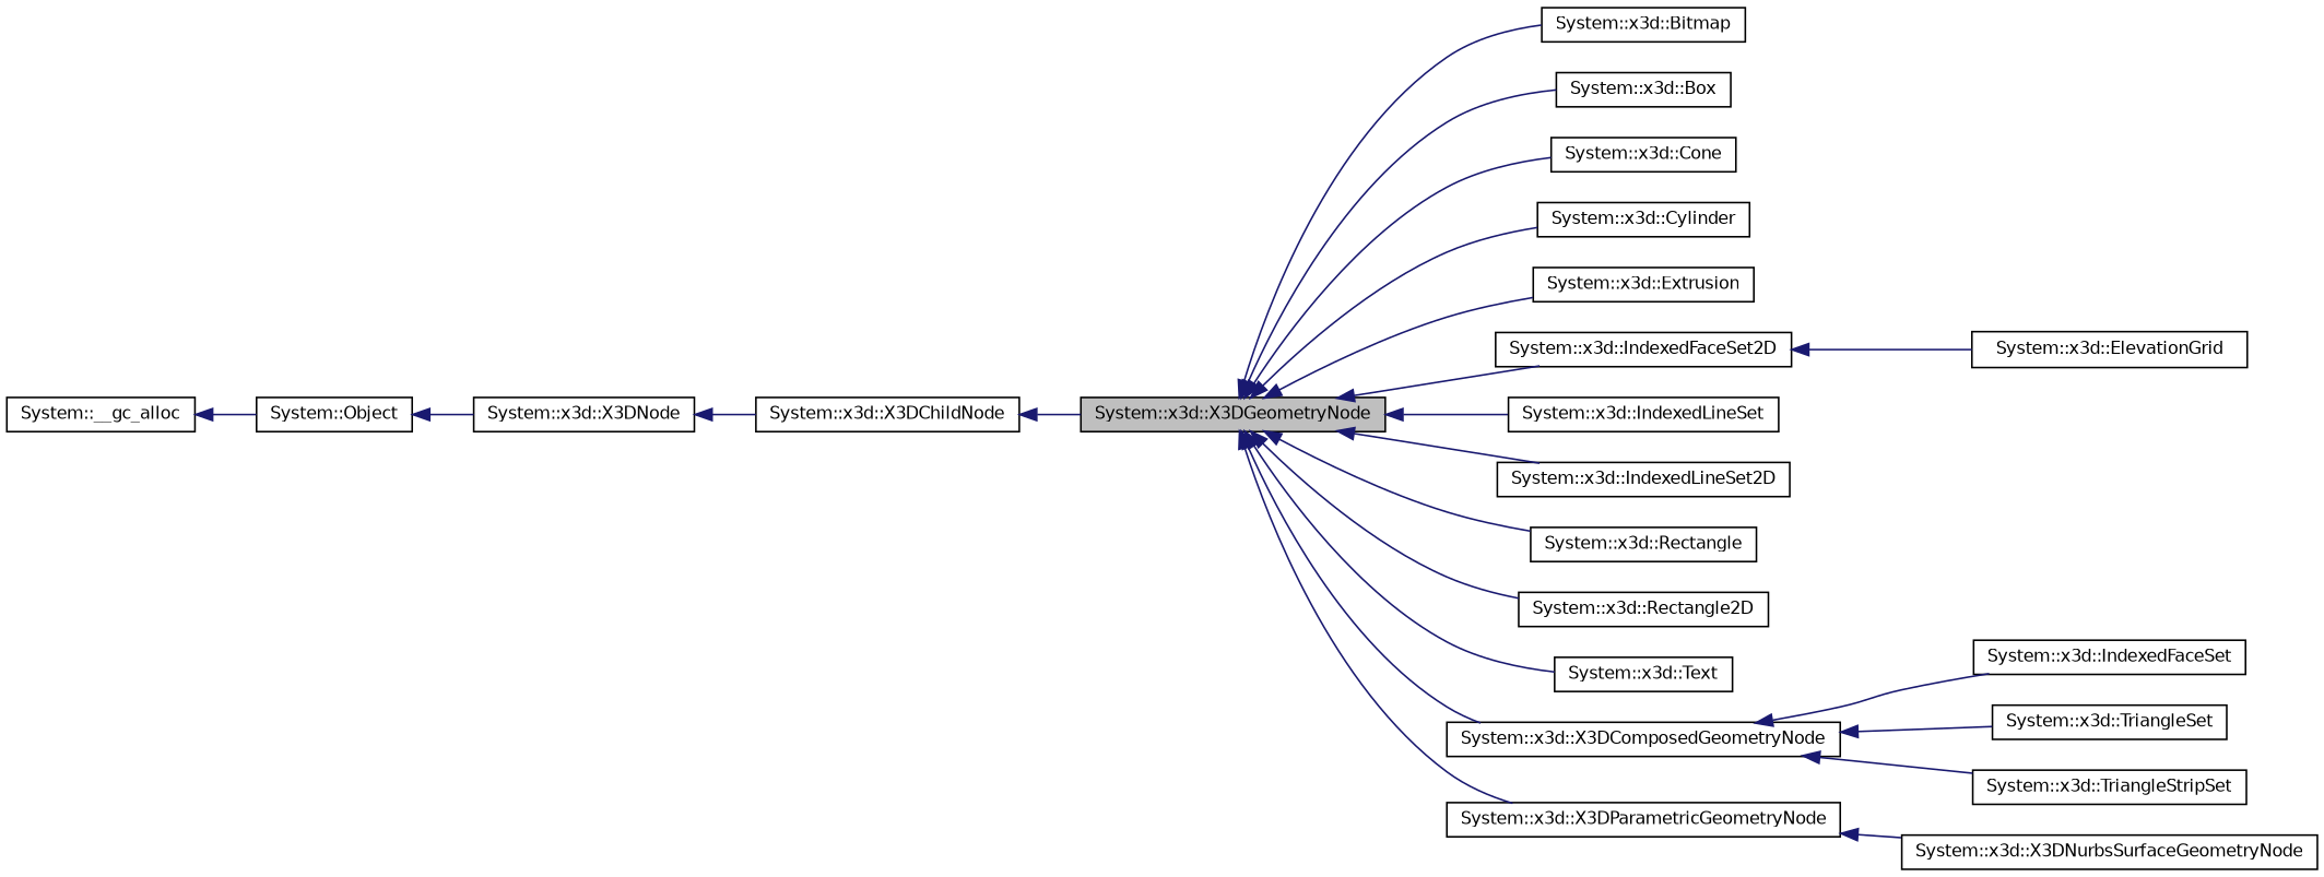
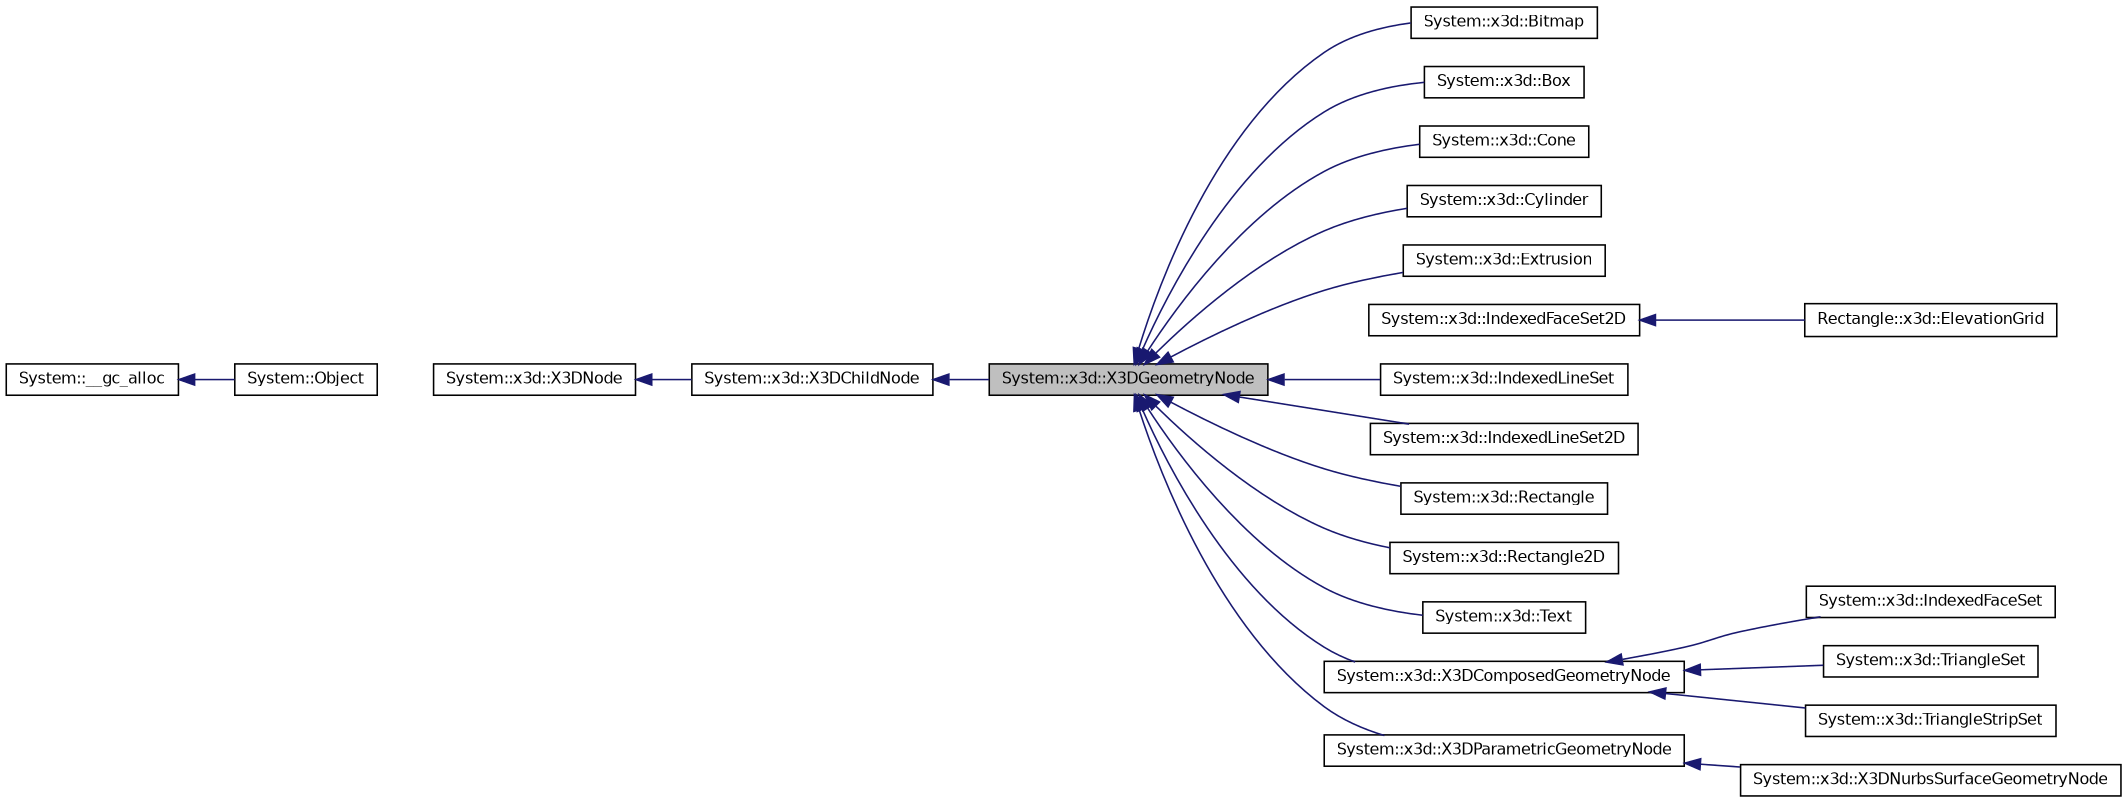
  digraph {
    rankdir=LR
    node [color=black fillcolor=white fontname=Helvetica fontsize=10 shape=record style=filled]
    edge [color=midnightblue dir=back fontname=Helvetica fontsize=10 labelfontname=Helvetica labelfontsize=10 style=solid]
    n1 [fillcolor=grey75 fontcolor=black height=0.2 label="System::x3d::X3DGeometryNode" width=0.4]
    n2 [height=0.2 label="System::x3d::Bitmap" width=0.4]
    n3 [height=0.2 label="System::x3d::Box" width=0.4]
    n4 [height=0.2 label="System::x3d::Cone" width=0.4]
    n5 [height=0.2 label="System::x3d::Cylinder" width=0.4]
    n6 [height=0.2 label="System::x3d::Extrusion" width=0.4]
    n7 [height=0.2 label="System::x3d::IndexedFaceSet2D" width=0.4]
    n8 [height=0.2 label="System::x3d::IndexedLineSet" width=0.4]
    n9 [height=0.2 label="System::x3d::IndexedLineSet2D" width=0.4]
    n10 [height=0.2 label="System::x3d::Rectangle" width=0.4]
    n11 [height=0.2 label="System::x3d::Rectangle2D" width=0.4]
    n12 [height=0.2 label="System::x3d::Text" width=0.4]
    n13 [height=0.2 label="System::x3d::X3DComposedGeometryNode" width=0.4]
    n14 [height=0.2 label="System::x3d::X3DParametricGeometryNode" width=0.4]
-   n15 [height=0.2 label="System::x3d::ElevationGrid" width=0.4]
+   n15 [height=0.2 label="Rectangle::x3d::ElevationGrid" width=0.4]
    n16 [height=0.2 label="System::x3d::IndexedFaceSet" width=0.4]
    n17 [height=0.2 label="System::x3d::TriangleSet" width=0.4]
    n18 [height=0.2 label="System::x3d::TriangleStripSet" width=0.4]
    n19 [height=0.2 label="System::x3d::X3DNurbsSurfaceGeometryNode" width=0.4]
    n20 [height=0.2 label="System::x3d::X3DChildNode" width=0.4]
    n21 [height=0.2 label="System::x3d::X3DNode" width=0.4]
    n22 [height=0.2 label="System::Object" width=0.4]
    n23 [height=0.2 label="System::__gc_alloc" width=0.4]
    n1 -> n2
    n1 -> n3
    n1 -> n4
    n1 -> n5
    n1 -> n6
-   n1 -> n7
    n1 -> n8
    n1 -> n9
    n1 -> n10
    n1 -> n11
    n1 -> n12
    n1 -> n13
    n1 -> n14
    n7 -> n15
    n13 -> n16
    n13 -> n17
    n13 -> n18
    n14 -> n19
    n20 -> n1
    n21 -> n20
-   n22 -> n21
    n23 -> n22
  }
